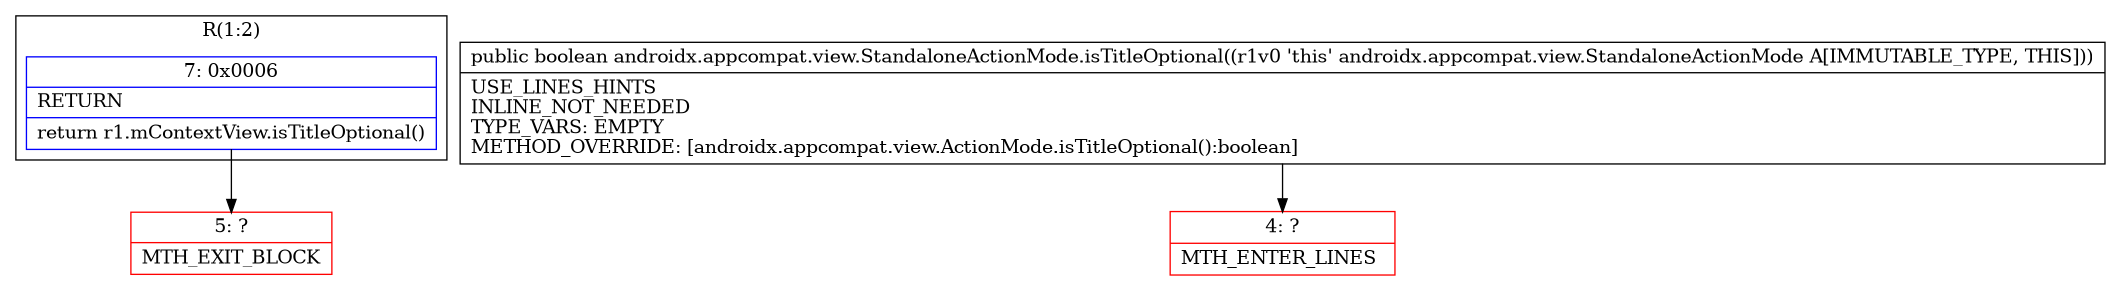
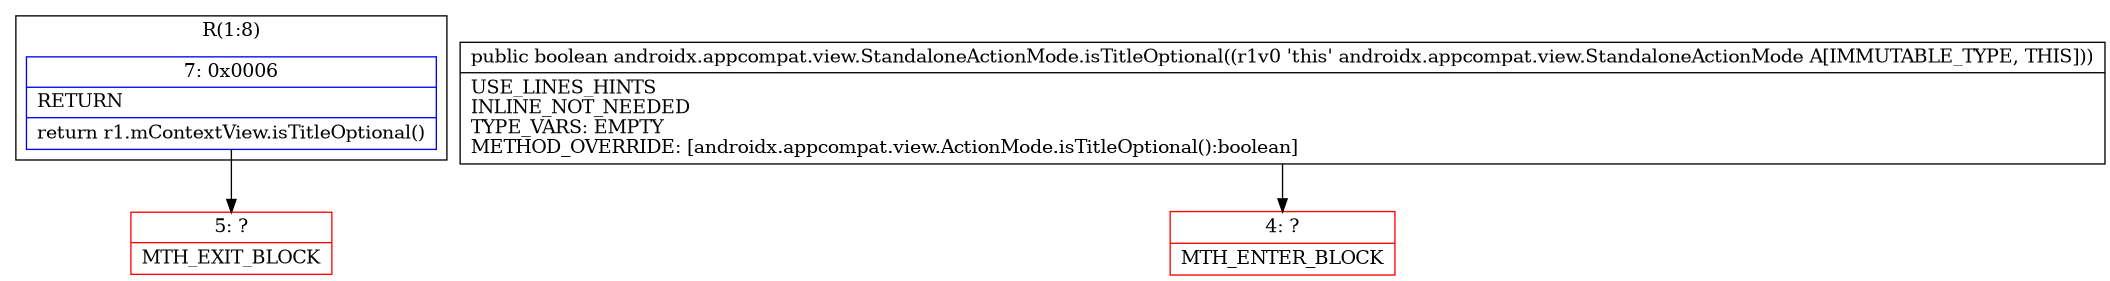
  digraph {
    node [color=red shape=record]
    n1 [color=blue label="{7\:\ 0x0006|RETURN\l|return r1.mContextView.isTitleOptional()\l}"]
    n2 [label="{5\:\ ?|MTH_EXIT_BLOCK\l}"]
-   n3 [label="{4\:\ ?|MTH_ENTER_LINES\l}"]
+   n3 [label="{4\:\ ?|MTH_ENTER_BLOCK\l}"]
    n4 [label="{public boolean androidx.appcompat.view.StandaloneActionMode.isTitleOptional((r1v0 'this' androidx.appcompat.view.StandaloneActionMode A[IMMUTABLE_TYPE, THIS]))  | USE_LINES_HINTS\lINLINE_NOT_NEEDED\lTYPE_VARS: EMPTY\lMETHOD_OVERRIDE: [androidx.appcompat.view.ActionMode.isTitleOptional():boolean]\l}" color=""]
    subgraph cluster_1 {
-     label="R(1:2)"
+     label="R(1:8)"
      n1
    }
    n1 -> n2
    n4 -> n3
  }
